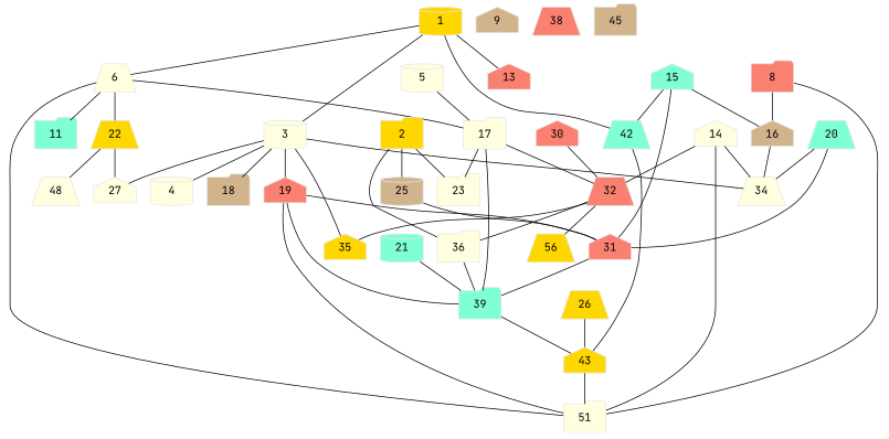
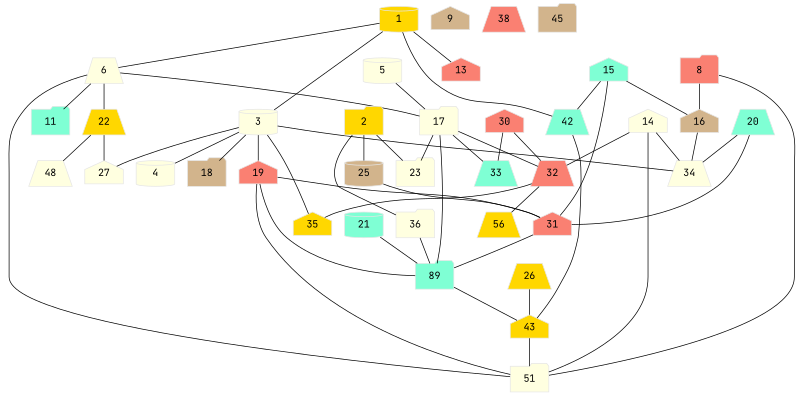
  graph {
    fontname="JetBrains Mono"
    node [color=gray90 fillcolor=lightyellow fontname="JetBrains Mono" shape=house style=filled]
    edge [fontname="JetBrains Mono"]
    3 [shape=cylinder super="+12"]
    4 [shape=cylinder]
    18 [fillcolor=tan shape=folder]
    19 [fillcolor=salmon super="+28"]
    27
    34 [shape=trapezium]
    35 [fillcolor=gold]
    1 [fillcolor=gold shape=cylinder]
    6 [shape=trapezium super="+10"]
    13 [fillcolor=salmon]
    42 [fillcolor=aquamarine shape=trapezium]
    17 [shape=folder super="+29+40"]
    11 [fillcolor=aquamarine shape=folder]
    22 [fillcolor=gold shape=trapezium super="+41"]
    51 [shape=folder super="+53"]
    43 [fillcolor=gold]
    2 [fillcolor=gold shape=folder]
    23 [shape=folder]
    25 [fillcolor=tan shape=cylinder]
    36 [shape=folder]
    31 [fillcolor=salmon super="+44+37"]
-   39 [fillcolor=aquamarine shape=folder super="+49+55"]
+   39 [fillcolor=aquamarine shape=folder super="+49+55" label=89]
    32 [fillcolor=salmon shape=trapezium super="+46"]
+   33 [fillcolor=aquamarine shape=trapezium]
    5 [shape=cylinder]
    48 [shape=trapezium]
    56 [fillcolor=gold shape=trapezium]
    8 [fillcolor=salmon shape=folder super="+24"]
    16 [fillcolor=tan super="+47"]
    9 [fillcolor=tan]
    14
    15 [fillcolor=aquamarine]
    20 [fillcolor=aquamarine shape=trapezium]
    21 [fillcolor=aquamarine shape=cylinder]
    26 [fillcolor=gold shape=trapezium]
    30 [fillcolor=salmon]
    38 [fillcolor=salmon shape=trapezium]
    45 [fillcolor=tan shape=folder]
    3 -- 4
    3 -- 18
    3 -- 19
    3 -- 27 [weight=2]
    3 -- 34 [weight=2]
    3 -- 35
    19 -- 51
    19 -- 31
    19 -- 39
    1 -- 3
    1 -- 6
    1 -- 13
    1 -- 42
    6 -- 17
    6 -- 11
    6 -- 22
    6 -- 51
    42 -- 43
    17 -- 23
    17 -- 39
    17 -- 32
+   17 -- 33
    22 -- 27
    22 -- 48
    43 -- 51
    2 -- 23
    2 -- 25
    2 -- 36
    25 -- 31
    36 -- 39
    31 -- 39
    39 -- 43
    32 -- 35
-   32 -- 36
    32 -- 56
    5 -- 17
    8 -- 51
    8 -- 16 [weight=2]
    16 -- 34
    14 -- 34
    14 -- 51
    14 -- 32
    15 -- 42
    15 -- 31
    15 -- 16
    20 -- 34
    20 -- 31
    21 -- 39
    26 -- 43
    30 -- 32
+   30 -- 33
  }
